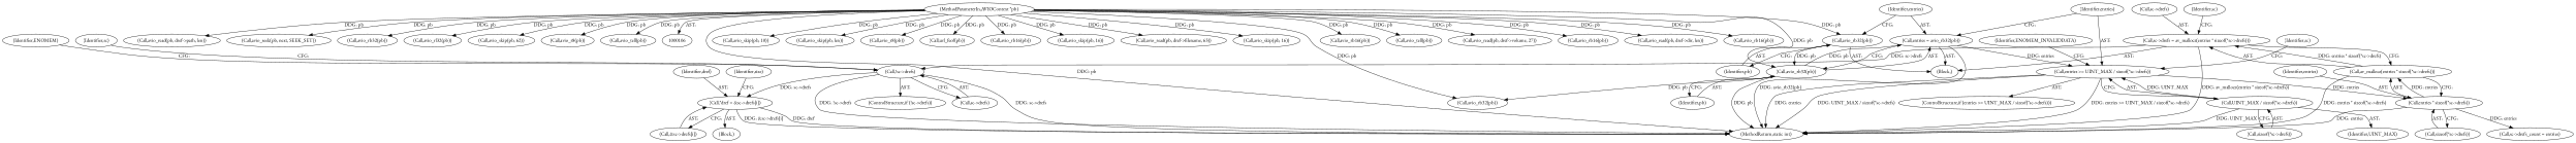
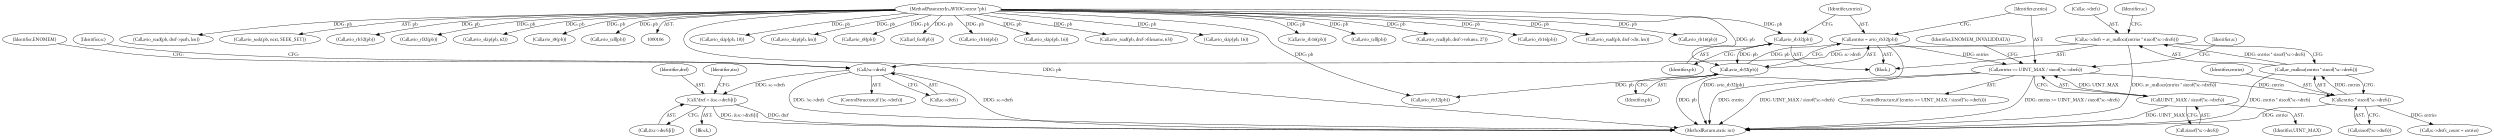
  digraph {
    fontname="EB Garamond"
    node [fontname="EB Garamond"]
    edge [fontname="EB Garamond"]
    n1 [label="(Call,sc->drefs = av_mallocz(entries * sizeof(*sc->drefs)))"]
    n2 [label="(Call,av_mallocz(entries * sizeof(*sc->drefs)))"]
    n3 [label="(Call,!sc->drefs)"]
    n4 [label="(Block,)"]
    n5 [label="(MethodReturn,static int)"]
    n6 [label="(Call,entries * sizeof(*sc->drefs))"]
    n7 [label="(Call,*dref = &sc->drefs[i])"]
    n8 [label="(Call,sc->drefs)"]
    n9 [label="(ControlStructure,if (!sc->drefs))"]
    n10 [label="(Call,sc->drefs_count = entries)"]
    n11 [label="(Call,sizeof(*sc->drefs))"]
    n12 [label="(Call,entries >= UINT_MAX / sizeof(*sc->drefs))"]
    n13 [label="(Call,UINT_MAX / sizeof(*sc->drefs))"]
    n14 [label="(ControlStructure,if (entries >= UINT_MAX / sizeof(*sc->drefs)))"]
    n15 [label="(Call,sizeof(*sc->drefs))"]
    n16 [label="(Identifier,UINT_MAX)"]
    n17 [label="(Call,entries = avio_rb32(pb))"]
    n18 [label="(Call,avio_rb32(pb))"]
    n19 [label="(Identifier,pb)"]
    n20 [label="(Call,avio_rb32(pb))"]
    n21 [label="(Call,avio_rb32(pb))"]
    n22 [label="(Identifier,pb)"]
    n23 [label="(MethodParameterIn,AVIOContext *pb)"]
    n24 [label="(Call,avio_skip(pb, 10))"]
    n25 [label="(Call,avio_skip(pb, len))"]
    n26 [label="(Call,avio_r8(pb))"]
    n27 [label="(Call,url_feof(pb))"]
    n28 [label="(Call,avio_rb16(pb))"]
    n29 [label="(Call,avio_skip(pb, 16))"]
    n30 [label="(Call,avio_read(pb, dref->filename, 63))"]
    n31 [label="(Call,avio_skip(pb, 16))"]
    n32 [label="(Call,avio_rb16(pb))"]
    n33 [label="(Call,avio_tell(pb))"]
    n34 [label="(Call,avio_read(pb, dref->volume, 27))"]
    n35 [label="(Call,avio_rb16(pb))"]
    n36 [label="(Call,avio_read(pb, dref->dir, len))"]
    n37 [label="(Call,avio_rb16(pb))"]
    n38 [label="(Call,avio_read(pb, dref->path, len))"]
    n39 [label="(Call,avio_seek(pb, next, SEEK_SET))"]
    n40 [label="(Call,avio_rb32(pb))"]
    n41 [label="(Call,avio_rl32(pb))"]
    n42 [label="(Call,avio_skip(pb, 62))"]
    n43 [label="(Call,avio_r8(pb))"]
    n44 [label="(Call,avio_tell(pb))"]
    1000106
    n46 [label="(Call,&sc->drefs[i])"]
    n47 [label="(Block,)"]
    n48 [label="(Identifier,sc)"]
    n49 [label="(Identifier,dref)"]
    n50 [label="(Call,sc->drefs)"]
    n51 [label="(Identifier,ENOMEM_INVALIDDATA)"]
    n52 [label="(Identifier,entries)"]
    n53 [label="(Identifier,sc)"]
    n54 [label="(Identifier,entries)"]
    n55 [label="(Identifier,ENOMEM)"]
    n56 [label="(Identifier,size)"]
    n57 [label="(Identifier,sc)"]
    n58 [label="(Identifier,entries)"]
    n1 -> n2 [label="CFG: "]
    n1 -> n3 [label="DDG: sc->drefs"]
    n1 -> n4 [label="AST: "]
    n1 -> n5 [label="DDG: av_mallocz(entries * sizeof(*sc->drefs))"]
    n2 -> n1 [label="AST: "]
    n2 -> n1 [label="DDG: entries * sizeof(*sc->drefs)"]
    n2 -> n5 [label="DDG: entries * sizeof(*sc->drefs)"]
    n2 -> n6 [label="CFG: "]
    n3 -> n5 [label="DDG: !sc->drefs"]
    n3 -> n5 [label="DDG: sc->drefs"]
    n3 -> n7 [label="DDG: sc->drefs"]
    n3 -> n8 [label="CFG: "]
    n3 -> n9 [label="AST: "]
    n6 -> n2 [label="AST: "]
    n6 -> n2 [label="DDG: entries"]
    n6 -> n5 [label="DDG: entries"]
    n6 -> n10 [label="DDG: entries"]
    n6 -> n11 [label="CFG: "]
    n7 -> n5 [label="DDG: dref"]
    n7 -> n5 [label="DDG: &sc->drefs[i]"]
    n7 -> n46 [label="CFG: "]
    n7 -> n47 [label="AST: "]
    n8 -> n3 [label="AST: "]
    n11 -> n6 [label="AST: "]
    n12 -> n5 [label="DDG: UINT_MAX / sizeof(*sc->drefs)"]
    n12 -> n5 [label="DDG: entries >= UINT_MAX / sizeof(*sc->drefs)"]
    n12 -> n5 [label="DDG: entries"]
    n12 -> n6 [label="DDG: entries"]
    n12 -> n13 [label="CFG: "]
    n12 -> n14 [label="AST: "]
    n13 -> n5 [label="DDG: UINT_MAX"]
    n13 -> n12 [label="AST: "]
    n13 -> n12 [label="DDG: UINT_MAX"]
    n13 -> n15 [label="CFG: "]
    n13 -> n16 [label="AST: "]
    n15 -> n13 [label="AST: "]
    n17 -> n4 [label="AST: "]
    n17 -> n5 [label="DDG: avio_rb32(pb)"]
    n17 -> n12 [label="DDG: entries"]
    n17 -> n18 [label="CFG: "]
    n18 -> n5 [label="DDG: pb"]
    n18 -> n17 [label="AST: "]
    n18 -> n17 [label="DDG: pb"]
    n18 -> n19 [label="CFG: "]
    n18 -> n20 [label="DDG: pb"]
    n19 -> n18 [label="AST: "]
    n21 -> n4 [label="AST: "]
    n21 -> n18 [label="DDG: pb"]
    n21 -> n22 [label="CFG: "]
    n22 -> n21 [label="AST: "]
    n23 -> n5 [label="DDG: pb"]
    n23 -> n18 [label="DDG: pb"]
    n23 -> n20 [label="DDG: pb"]
    n23 -> n21 [label="DDG: pb"]
    n23 -> n24 [label="DDG: pb"]
    n23 -> n25 [label="DDG: pb"]
    n23 -> n26 [label="DDG: pb"]
    n23 -> n27 [label="DDG: pb"]
    n23 -> n28 [label="DDG: pb"]
    n23 -> n29 [label="DDG: pb"]
    n23 -> n30 [label="DDG: pb"]
    n23 -> n31 [label="DDG: pb"]
    n23 -> n32 [label="DDG: pb"]
    n23 -> n33 [label="DDG: pb"]
    n23 -> n34 [label="DDG: pb"]
    n23 -> n35 [label="DDG: pb"]
    n23 -> n36 [label="DDG: pb"]
    n23 -> n37 [label="DDG: pb"]
    n23 -> n38 [label="DDG: pb"]
-   n23 -> n39 [label="DDG: pb"]
+   n23 -> n39 [label="AST: pb"]
    n23 -> n40 [label="DDG: pb"]
    n23 -> n41 [label="DDG: pb"]
    n23 -> n42 [label="DDG: pb"]
    n23 -> n43 [label="DDG: pb"]
    n23 -> n44 [label="DDG: pb"]
    n23 -> 1000106 [label="AST: "]
    n46 -> n7 [label="AST: "]
    n48 -> n12 [label="CFG: "]
    n49 -> n7 [label="AST: "]
    n50 -> n1 [label="AST: "]
    n51 -> n12 [label="CFG: "]
    n52 -> n12 [label="AST: "]
    n52 -> n17 [label="CFG: "]
    n53 -> n1 [label="CFG: "]
    n54 -> n17 [label="AST: "]
    n54 -> n21 [label="CFG: "]
    n55 -> n3 [label="CFG: "]
    n56 -> n7 [label="CFG: "]
    n57 -> n3 [label="CFG: "]
    n58 -> n6 [label="AST: "]
  }
